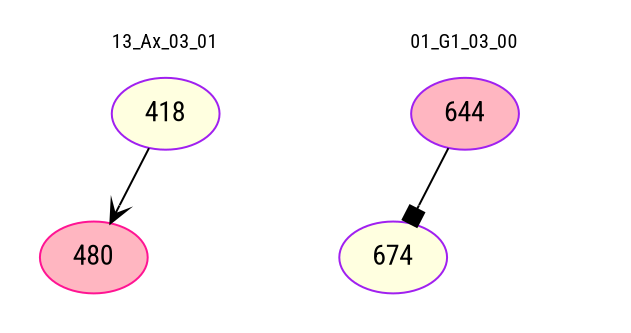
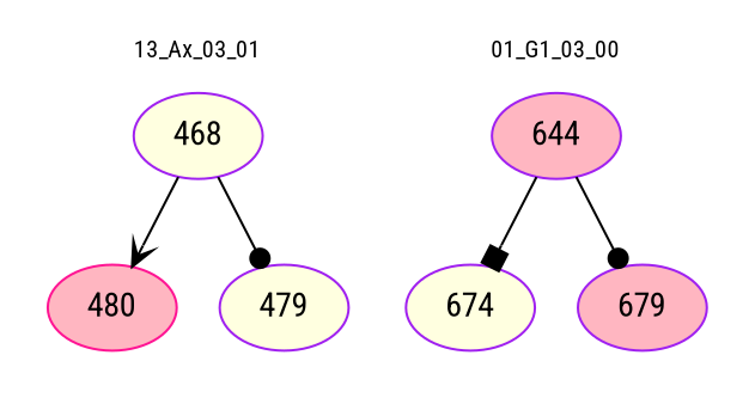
  digraph {
    fontname="Roboto Condensed"
    node [color=purple fillcolor=lightyellow fontname="Roboto Condensed" style=filled]
    edge [arrowhead=dot color=black fontname="Roboto Condensed"]
-   n1 [label=418]
+   n1 [label=468]
    n2 [color=deeppink fillcolor=lightpink label=480]
+   n3 [label=479]
    n4 [fillcolor=lightpink label=644]
    n5 [label=674]
+   n6 [fillcolor=lightpink label=679]
    subgraph cluster_1 {
      color=white
      fontsize=10
      label="13_Ax_03_01"
      n1
      n2
+     n3
    }
    subgraph cluster_2 {
      color=white
      fontsize=10
      label="01_G1_03_00"
      n4
      n5
+     n6
    }
    n1 -> n2 [arrowhead=vee]
+   n1 -> n3
    n4 -> n5 [arrowhead=box]
+   n4 -> n6
  }
